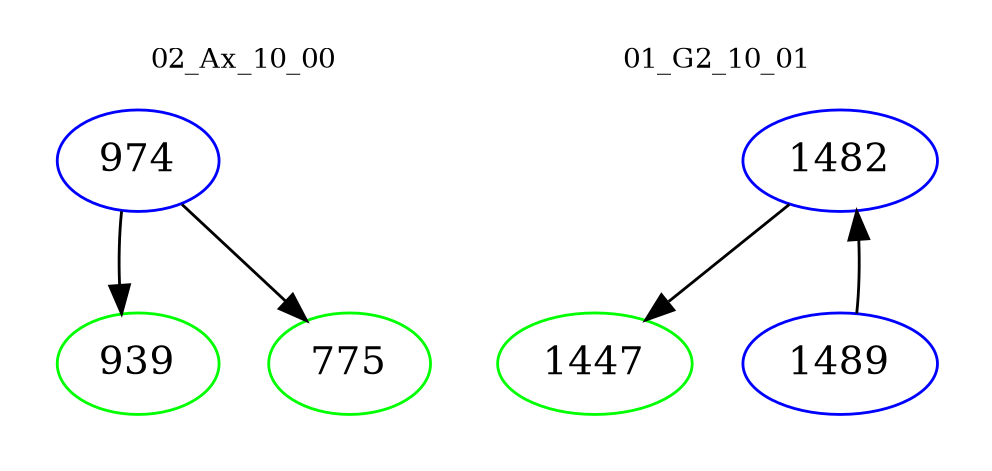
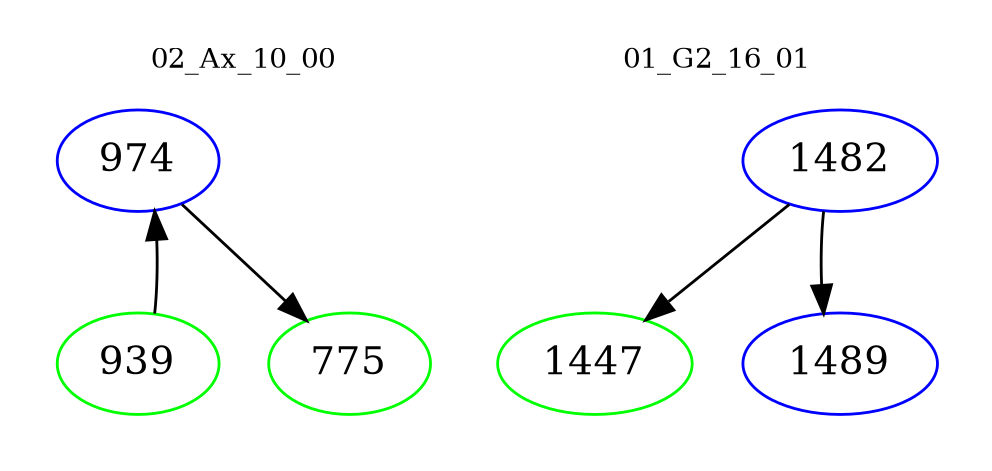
  digraph {
    node [color=blue]
    edge [color=black]
    n1 [label=974]
    n2 [color=green label=939]
    n3 [color=green label=775]
    n4 [label=1482]
    n5 [color=green label=1447]
    n6 [label=1489]
    subgraph cluster_1 {
      color=white
      fontsize=10
      label="02_Ax_10_00"
      n1
      n2
      n3
    }
    subgraph cluster_2 {
      color=white
      fontsize=10
-     label="01_G2_10_01"
+     label="01_G2_16_01"
      n4
      n5
      n6
    }
-   n1 -> n2
+   n2 -> n1
    n1 -> n3
    n4 -> n5
-   n6 -> n4
+   n4 -> n6
  }
